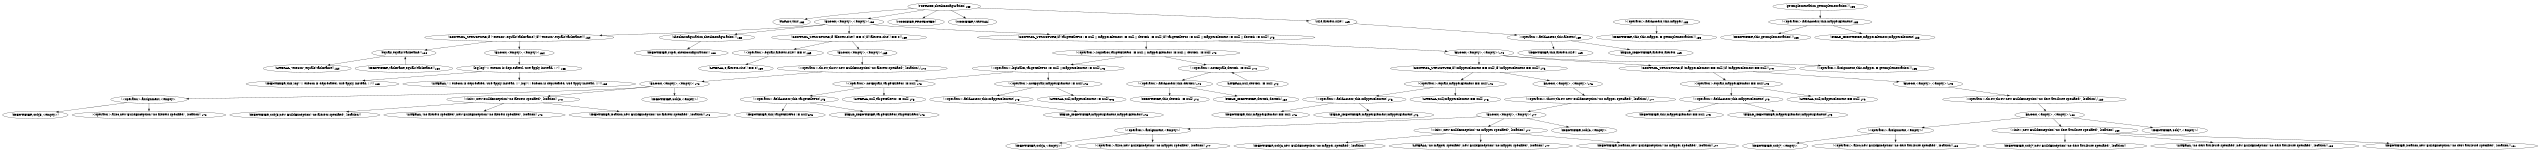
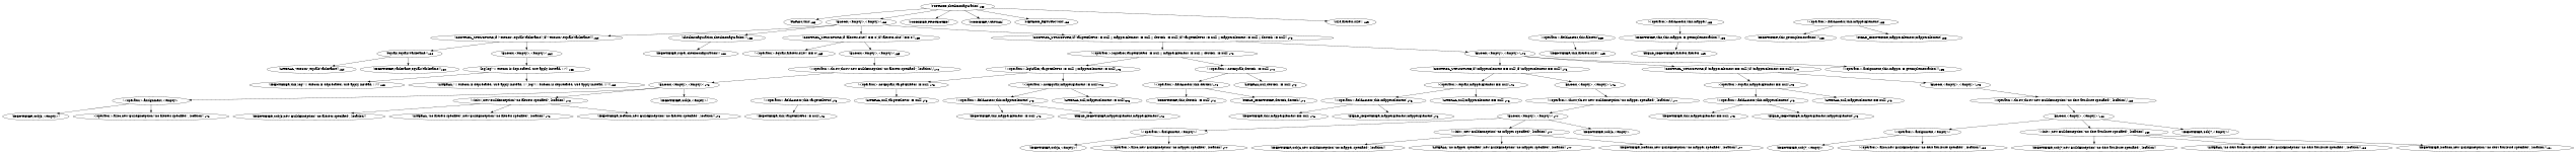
  digraph {
    n1 [label=<(METHOD,checkConfiguration)<SUB>163</SUB>>]
    n2 [label=<(PARAM,this)<SUB>163</SUB>>]
    n3 [label=<(BLOCK,&lt;empty&gt;,&lt;empty&gt;)<SUB>163</SUB>>]
    n4 [label=<(MODIFIER,PROTECTED)>]
    n5 [label=<(MODIFIER,VIRTUAL)>]
+   n6 [label=<(METHOD_RETURN,void)<SUB>163</SUB>>]
    n7 [label=<(size,filesets.size())<SUB>169</SUB>>]
    n8 [label=<(CONTROL_STRUCTURE,if (&quot;execon&quot;.equals(taskName)),if (&quot;execon&quot;.equals(taskName)))<SUB>164</SUB>>]
    n9 [label=<(checkConfiguration,checkConfiguration())<SUB>168</SUB>>]
    n10 [label=<(CONTROL_STRUCTURE,if (filesets.size() == 0),if (filesets.size() == 0))<SUB>169</SUB>>]
    n11 [label=<(CONTROL_STRUCTURE,if (targetFilePos != null || mapperElement != null || destDir != null),if (targetFilePos != null || mapperElement != null || destDir != null))<SUB>173</SUB>>]
    n12 [label=<(equals,equals(taskName))<SUB>164</SUB>>]
    n13 [label=<(BLOCK,&lt;empty&gt;,&lt;empty&gt;)<SUB>164</SUB>>]
    n14 [label=<(IDENTIFIER,super,checkConfiguration())<SUB>168</SUB>>]
    n15 [label=<(&lt;operator&gt;.equals,filesets.size() == 0)<SUB>169</SUB>>]
    n16 [label=<(BLOCK,&lt;empty&gt;,&lt;empty&gt;)<SUB>169</SUB>>]
    n17 [label=<(&lt;operator&gt;.logicalOr,targetFilePos != null || mapperElement != null || destDir != null)<SUB>173</SUB>>]
    n18 [label=<(BLOCK,&lt;empty&gt;,&lt;empty&gt;)<SUB>174</SUB>>]
    n19 [label=<(LITERAL,&quot;execon&quot;,equals(taskName))<SUB>164</SUB>>]
    n20 [label=<(IDENTIFIER,taskName,equals(taskName))<SUB>164</SUB>>]
    n21 [label=<(log,log(&quot;!! execon is deprecated. Use apply instead. !!&quot;))<SUB>165</SUB>>]
    n22 [label=<(IDENTIFIER,this,log(&quot;!! execon is deprecated. Use apply instead. !!&quot;))<SUB>165</SUB>>]
    n23 [label=<(LITERAL,&quot;!! execon is deprecated. Use apply instead. !!&quot;,log(&quot;!! execon is deprecated. Use apply instead. !!&quot;))<SUB>165</SUB>>]
-   n24 [label=<(LITERAL,0,filesets.size() == 0)<SUB>169</SUB>>]
    n25 [label=<(&lt;operator&gt;.throw,throw new BuildException(&quot;no filesets specified&quot;, location);)<SUB>170</SUB>>]
-   n26 [label=<(&lt;operator&gt;.fieldAccess,this.filesets)<SUB>169</SUB>>]
+   n26 [label=<(&lt;operator&gt;.fieldAccess,this.filesets)<SUB>369</SUB>>]
    n27 [label=<(IDENTIFIER,this,filesets.size())<SUB>169</SUB>>]
    n28 [label=<(FIELD_IDENTIFIER,filesets,filesets)<SUB>169</SUB>>]
    n29 [label=<(BLOCK,&lt;empty&gt;,&lt;empty&gt;)<SUB>170</SUB>>]
    n30 [label=<(&lt;operator&gt;.assignment,&lt;empty&gt;)>]
    n31 [label=<(&lt;init&gt;,new BuildException(&quot;no filesets specified&quot;, location))<SUB>170</SUB>>]
    n32 [label=<(IDENTIFIER,$obj5,&lt;empty&gt;)>]
    n33 [label=<(IDENTIFIER,$obj5,&lt;empty&gt;)>]
    n34 [label=<(&lt;operator&gt;.alloc,new BuildException(&quot;no filesets specified&quot;, location))<SUB>170</SUB>>]
    n35 [label=<(IDENTIFIER,$obj5,new BuildException(&quot;no filesets specified&quot;, location))>]
    n36 [label=<(LITERAL,&quot;no filesets specified&quot;,new BuildException(&quot;no filesets specified&quot;, location))<SUB>170</SUB>>]
    n37 [label=<(IDENTIFIER,location,new BuildException(&quot;no filesets specified&quot;, location))<SUB>170</SUB>>]
    n38 [label=<(&lt;operator&gt;.logicalOr,targetFilePos != null || mapperElement != null)<SUB>173</SUB>>]
    n39 [label=<(&lt;operator&gt;.notEquals,destDir != null)<SUB>174</SUB>>]
    n40 [label=<(CONTROL_STRUCTURE,if (mapperElement == null),if (mapperElement == null))<SUB>176</SUB>>]
    n41 [label=<(CONTROL_STRUCTURE,if (mapperElement == null),if (mapperElement == null))<SUB>179</SUB>>]
    n42 [label=<(&lt;operator&gt;.assignment,this.mapper = getImplementation())<SUB>183</SUB>>]
    n43 [label=<(&lt;operator&gt;.notEquals,targetFilePos != null)<SUB>173</SUB>>]
-   n44 [label=<(&lt;operator&gt;.notEquals,mapperElement != null)<SUB>173</SUB>>]
+   n44 [label=<(&lt;operator&gt;.notEquals,mapperElement != null)<SUB>773</SUB>>]
    n45 [label=<(&lt;operator&gt;.fieldAccess,this.destDir)<SUB>174</SUB>>]
    n46 [label=<(LITERAL,null,destDir != null)<SUB>174</SUB>>]
    n47 [label=<(&lt;operator&gt;.fieldAccess,this.targetFilePos)<SUB>173</SUB>>]
    n48 [label=<(LITERAL,null,targetFilePos != null)<SUB>173</SUB>>]
    n49 [label=<(&lt;operator&gt;.fieldAccess,this.mapperElement)<SUB>173</SUB>>]
    n50 [label=<(LITERAL,null,mapperElement != null)<SUB>973</SUB>>]
-   n51 [label=<(IDENTIFIER,this,targetFilePos != null)<SUB>573</SUB>>]
-   n52 [label=<(FIELD_IDENTIFIER,targetFilePos,targetFilePos)<SUB>173</SUB>>]
+   n51 [label=<(IDENTIFIER,this,targetFilePos != null)<SUB>173</SUB>>]
+   n53 [label=<(IDENTIFIER,this,mapperElement != null)<SUB>173</SUB>>]
    n54 [label=<(FIELD_IDENTIFIER,mapperElement,mapperElement)<SUB>173</SUB>>]
    n55 [label=<(IDENTIFIER,this,destDir != null)<SUB>174</SUB>>]
-   n56 [label=<(FIELD_IDENTIFIER,destDir,destDir)<SUB>164</SUB>>]
+   n56 [label=<(FIELD_IDENTIFIER,destDir,destDir)<SUB>174</SUB>>]
    n57 [label=<(&lt;operator&gt;.equals,mapperElement == null)<SUB>176</SUB>>]
    n58 [label=<(BLOCK,&lt;empty&gt;,&lt;empty&gt;)<SUB>176</SUB>>]
    n59 [label=<(&lt;operator&gt;.equals,mapperElement == null)<SUB>179</SUB>>]
    n60 [label=<(BLOCK,&lt;empty&gt;,&lt;empty&gt;)<SUB>179</SUB>>]
    n61 [label=<(&lt;operator&gt;.fieldAccess,this.mapperElement)<SUB>176</SUB>>]
    n62 [label=<(LITERAL,null,mapperElement == null)<SUB>176</SUB>>]
    n63 [label=<(&lt;operator&gt;.throw,throw new BuildException(&quot;no mapper specified&quot;, location);)<SUB>177</SUB>>]
    n64 [label=<(IDENTIFIER,this,mapperElement == null)<SUB>176</SUB>>]
    n65 [label=<(FIELD_IDENTIFIER,mapperElement,mapperElement)<SUB>176</SUB>>]
    n66 [label=<(BLOCK,&lt;empty&gt;,&lt;empty&gt;)<SUB>177</SUB>>]
    n67 [label=<(&lt;operator&gt;.assignment,&lt;empty&gt;)>]
    n68 [label=<(&lt;init&gt;,new BuildException(&quot;no mapper specified&quot;, location))<SUB>177</SUB>>]
    n69 [label=<(IDENTIFIER,$obj6,&lt;empty&gt;)>]
    n70 [label=<(IDENTIFIER,$obj6,&lt;empty&gt;)>]
    n71 [label=<(&lt;operator&gt;.alloc,new BuildException(&quot;no mapper specified&quot;, location))<SUB>177</SUB>>]
    n72 [label=<(IDENTIFIER,$obj6,new BuildException(&quot;no mapper specified&quot;, location))>]
    n73 [label=<(LITERAL,&quot;no mapper specified&quot;,new BuildException(&quot;no mapper specified&quot;, location))<SUB>177</SUB>>]
    n74 [label=<(IDENTIFIER,location,new BuildException(&quot;no mapper specified&quot;, location))<SUB>177</SUB>>]
    n75 [label=<(&lt;operator&gt;.fieldAccess,this.mapperElement)<SUB>179</SUB>>]
    n76 [label=<(LITERAL,null,mapperElement == null)<SUB>179</SUB>>]
    n77 [label=<(&lt;operator&gt;.throw,throw new BuildException(&quot;no dest attribute specified&quot;, location);)<SUB>180</SUB>>]
    n78 [label=<(IDENTIFIER,this,mapperElement == null)<SUB>179</SUB>>]
    n79 [label=<(FIELD_IDENTIFIER,mapperElement,mapperElement)<SUB>179</SUB>>]
    n80 [label=<(BLOCK,&lt;empty&gt;,&lt;empty&gt;)<SUB>180</SUB>>]
    n81 [label=<(&lt;operator&gt;.assignment,&lt;empty&gt;)>]
    n82 [label=<(&lt;init&gt;,new BuildException(&quot;no dest attribute specified&quot;, location))<SUB>180</SUB>>]
    n83 [label=<(IDENTIFIER,$obj7,&lt;empty&gt;)>]
    n84 [label=<(IDENTIFIER,$obj7,&lt;empty&gt;)>]
    n85 [label=<(&lt;operator&gt;.alloc,new BuildException(&quot;no dest attribute specified&quot;, location))<SUB>180</SUB>>]
    n86 [label=<(IDENTIFIER,$obj7,new BuildException(&quot;no dest attribute specified&quot;, location))>]
    n87 [label=<(LITERAL,&quot;no dest attribute specified&quot;,new BuildException(&quot;no dest attribute specified&quot;, location))<SUB>180</SUB>>]
    n88 [label=<(IDENTIFIER,location,new BuildException(&quot;no dest attribute specified&quot;, location))<SUB>181</SUB>>]
    n89 [label=<(&lt;operator&gt;.fieldAccess,this.mapper)<SUB>183</SUB>>]
    n90 [label=<(IDENTIFIER,this,this.mapper = getImplementation())<SUB>183</SUB>>]
-   n91 [label=<(getImplementation,getImplementation())<SUB>183</SUB>>]
    n92 [label=<(&lt;operator&gt;.fieldAccess,this.mapperElement)<SUB>183</SUB>>]
    n93 [label=<(IDENTIFIER,this,getImplementation())<SUB>183</SUB>>]
    n94 [label=<(FIELD_IDENTIFIER,mapperElement,mapperElement)<SUB>183</SUB>>]
    n1 -> n2
    n1 -> n3
    n1 -> n4
    n1 -> n5
+   n1 -> n6
    n1 -> n7
    n3 -> n8
    n3 -> n9
    n3 -> n10
    n3 -> n11
-   n7 -> n26
    n8 -> n12
    n8 -> n13
    n9 -> n14
    n10 -> n15
    n10 -> n16
    n11 -> n17
    n11 -> n18
    n12 -> n19
-   n20 -> n12
+   n12 -> n20
    n13 -> n21
-   n15 -> n24
    n16 -> n25
    n17 -> n38
    n17 -> n39
    n18 -> n40
    n18 -> n41
    n18 -> n42
    n21 -> n22
    n21 -> n23
    n25 -> n29
    n26 -> n27
-   n26 -> n28
+   n90 -> n28
    n29 -> n30
    n29 -> n31
    n29 -> n32
    n30 -> n33
    n30 -> n34
    n31 -> n35
    n31 -> n36
    n31 -> n37
    n38 -> n43
    n38 -> n44
    n39 -> n45
-   n46 -> n39
+   n39 -> n46
    n40 -> n57
    n40 -> n58
    n41 -> n59
    n41 -> n60
-   n43 -> n47
    n43 -> n48
    n44 -> n49
    n44 -> n50
    n45 -> n55
    n45 -> n56
    n47 -> n51
-   n47 -> n52
+   n49 -> n53
    n49 -> n54
    n57 -> n61
    n57 -> n62
    n58 -> n63
    n59 -> n75
    n59 -> n76
    n60 -> n77
    n61 -> n64
    n61 -> n65
    n63 -> n66
    n66 -> n67
    n66 -> n68
    n66 -> n69
    n67 -> n70
    n67 -> n71
    n68 -> n72
    n68 -> n73
    n68 -> n74
    n75 -> n78
    n75 -> n79
    n77 -> n80
    n80 -> n81
    n80 -> n82
    n80 -> n83
    n81 -> n84
    n81 -> n85
    n82 -> n86
    n82 -> n87
    n82 -> n88
    n89 -> n90
-   n91 -> n92
    n92 -> n93
    n92 -> n94
  }
